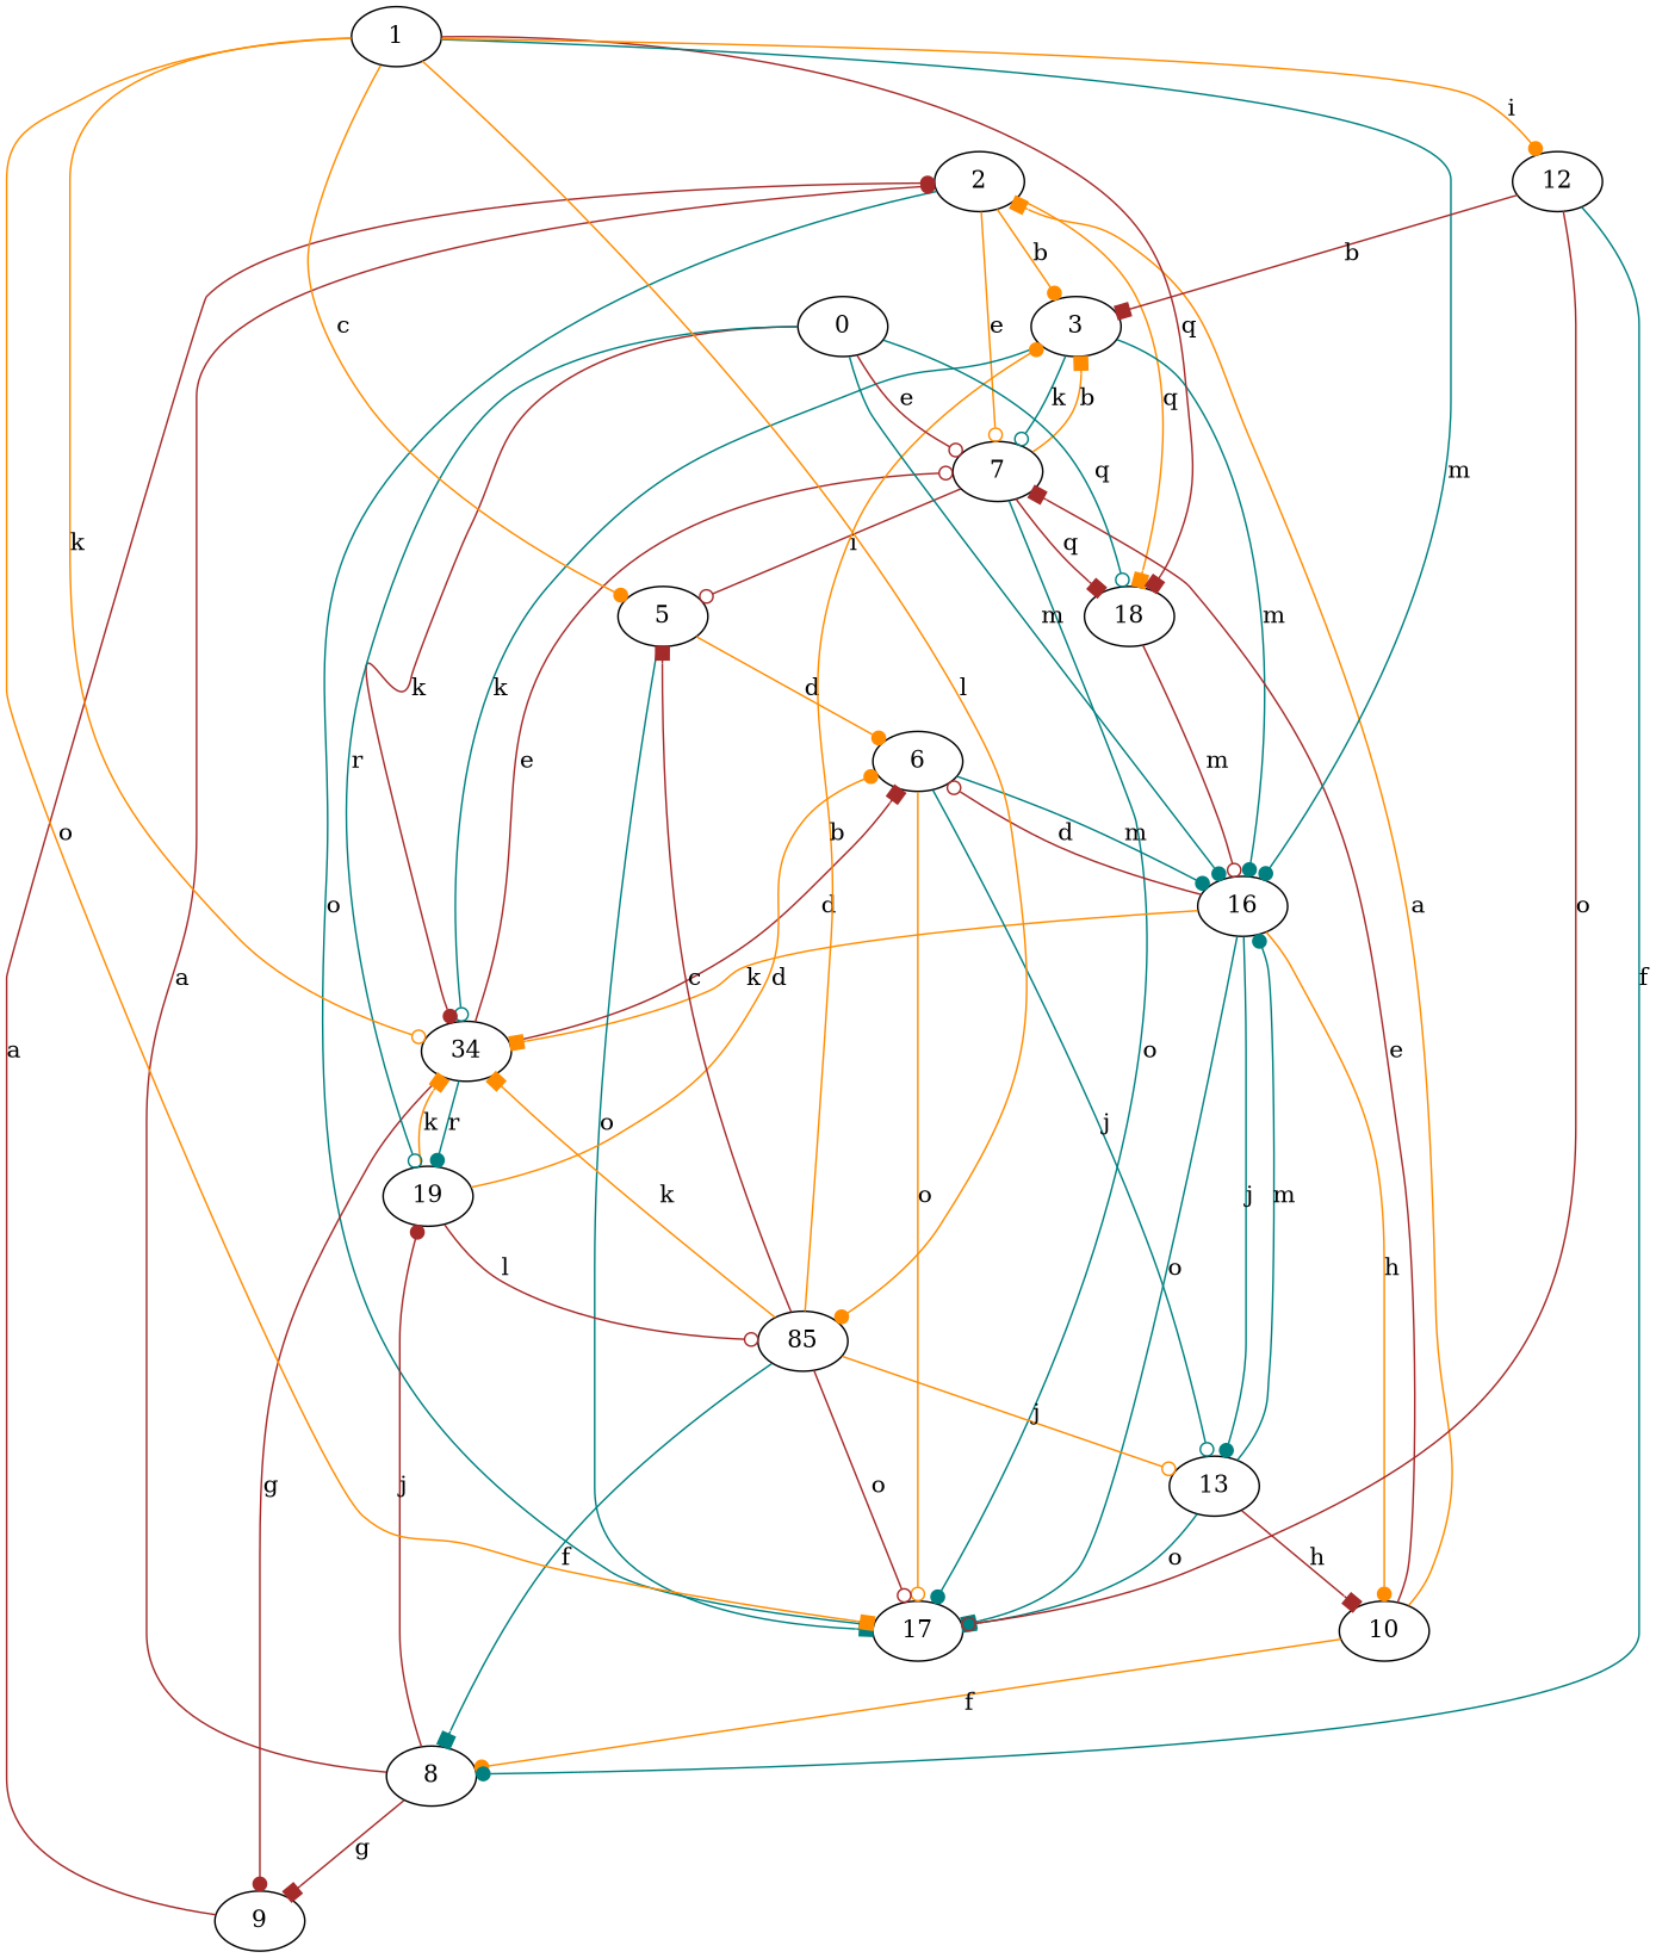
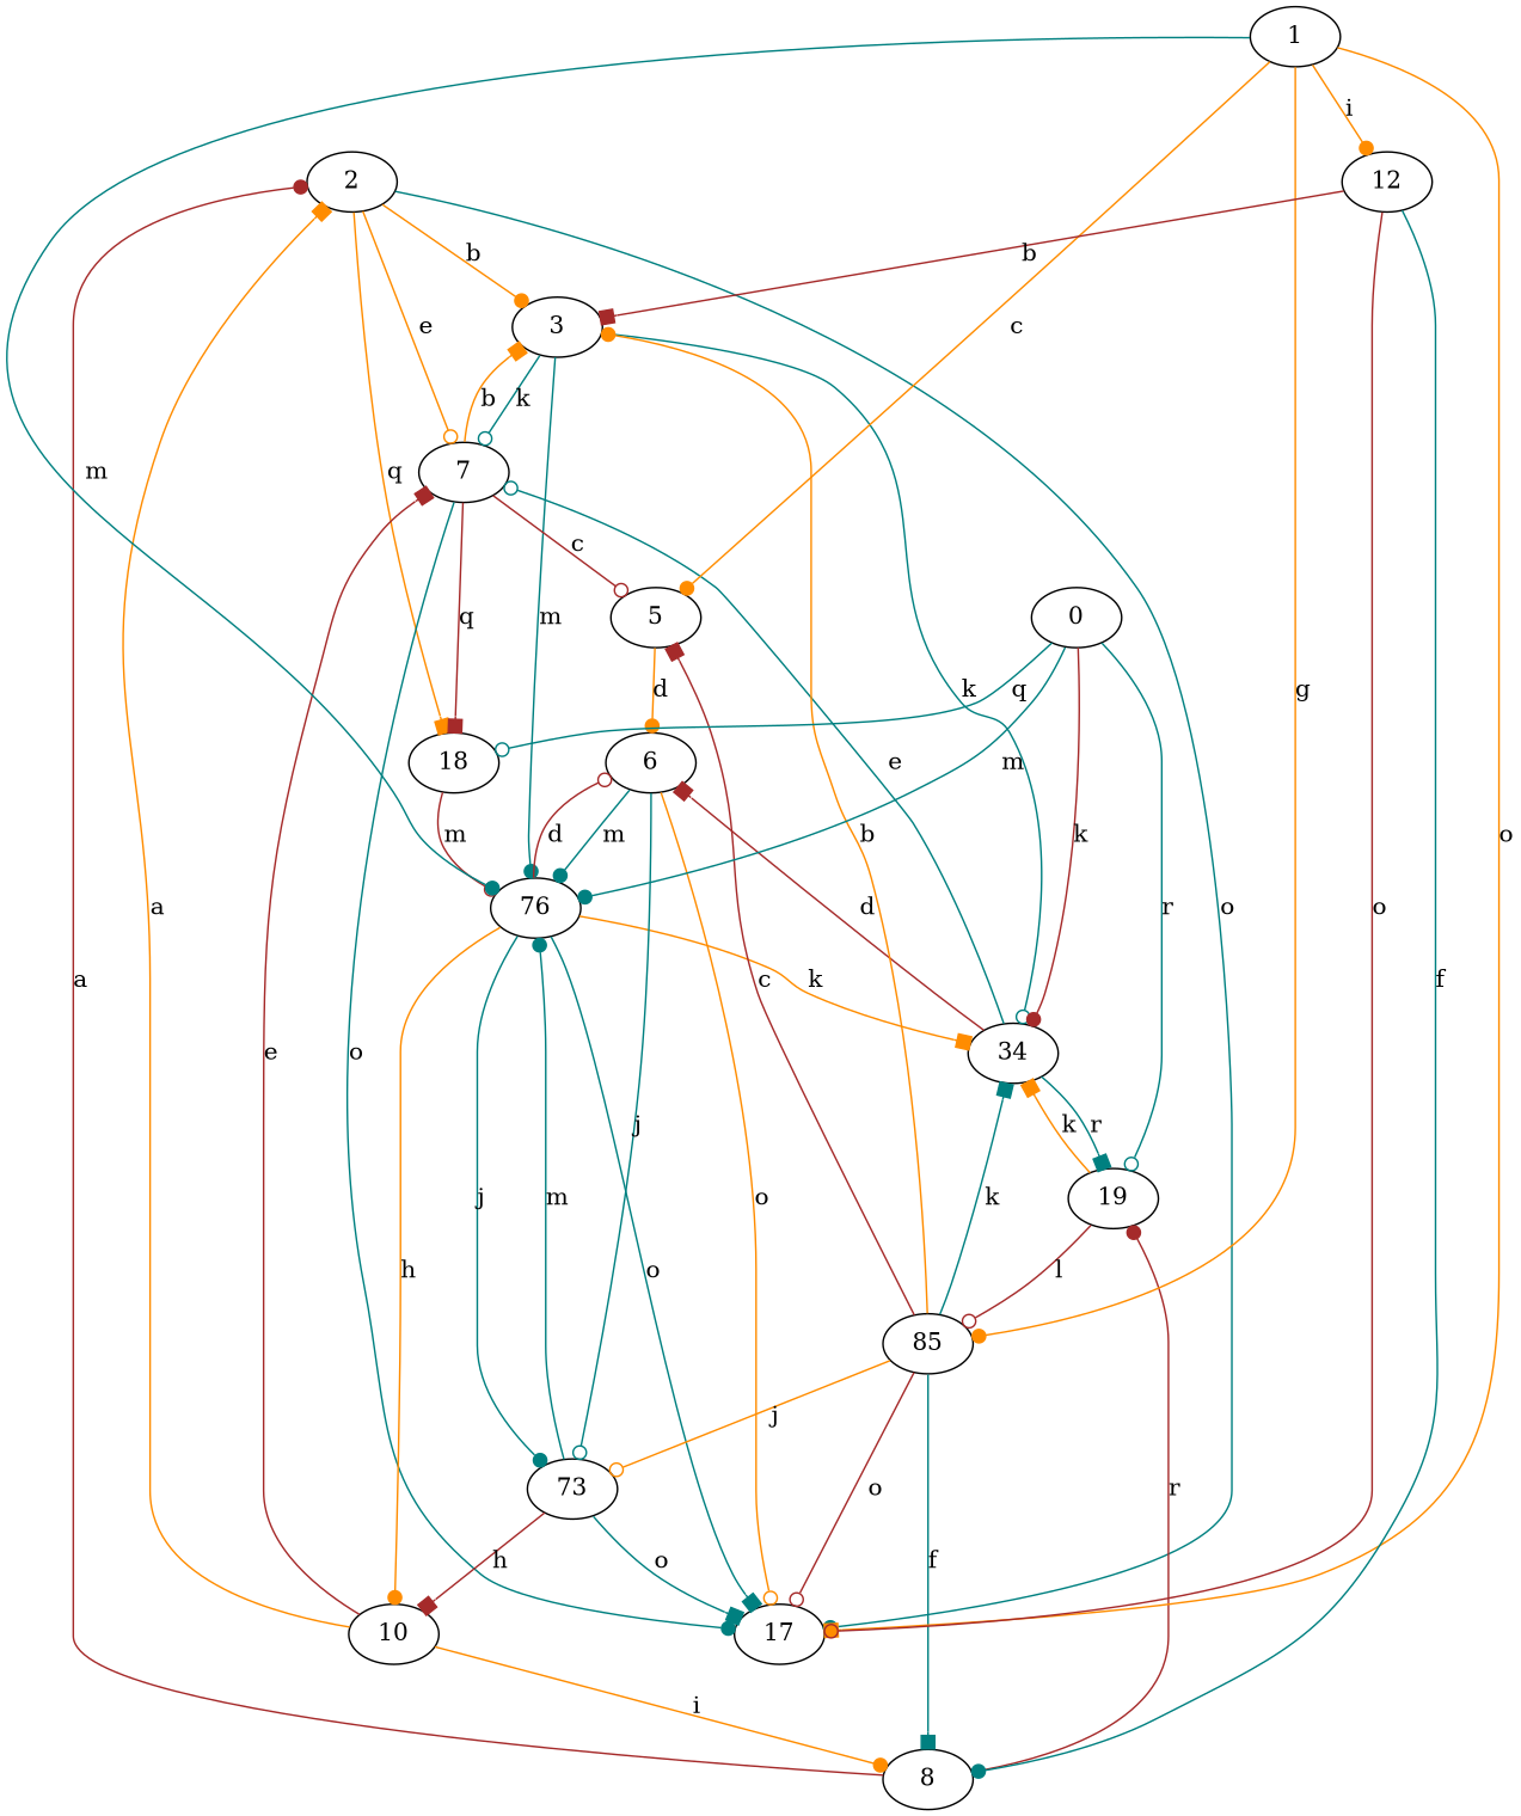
  strict digraph {
    edge [arrowhead=dot color=brown]
    2
    3
    7
    17
    18
    n6 [label=34]
-   16
+   16 [label=76]
    5
    6
-   9
    19
    10
-   13
+   13 [label=73]
    8
    n15 [label=85]
    0
    1
    12
    2 -> 3 [color=darkorange label=b]
    2 -> 7 [arrowhead=odot color=darkorange label=e]
    2 -> 17 [color=teal label=o]
    2 -> 18 [arrowhead=box color=darkorange label=q]
    3 -> 7 [arrowhead=odot color=teal label=k]
    3 -> n6 [arrowhead=odot color=teal label=k]
    3 -> 16 [color=teal label=m]
    7 -> 3 [arrowhead=box color=darkorange label=b]
    7 -> 17 [color=teal label=o]
    7 -> 18 [arrowhead=box label=q]
-   7 -> 5 [arrowhead=odot label=i]
+   7 -> 5 [arrowhead=odot label=c]
    18 -> 16 [arrowhead=odot label=m]
-   n6 -> 7 [arrowhead=odot label=e]
+   n6 -> 7 [arrowhead=odot color=teal label=e]
    n6 -> 6 [arrowhead=box label=d]
-   n6 -> 9 [label=g]
-   n6 -> 19 [color=teal label=r]
+   n6 -> 19 [arrowhead=box color=teal label=r]
    16 -> 17 [arrowhead=box color=teal label=o]
    16 -> n6 [arrowhead=box color=darkorange label=k]
    16 -> 6 [arrowhead=odot label=d]
    16 -> 10 [color=darkorange label=h]
    16 -> 13 [color=teal label=j]
-   5 -> 17 [arrowhead=box color=teal label=o]
    5 -> 6 [color=darkorange label=d]
    6 -> 17 [arrowhead=odot color=darkorange label=o]
    6 -> 16 [color=teal label=m]
    6 -> 13 [arrowhead=odot color=teal label=j]
-   9 -> 2 [label=a]
    19 -> n6 [arrowhead=box color=darkorange label=k]
-   19 -> 6 [color=darkorange label=d]
    19 -> n15 [arrowhead=odot label=l]
    10 -> 2 [arrowhead=box color=darkorange label=a]
    10 -> 7 [arrowhead=box label=e]
-   10 -> 8 [color=darkorange label=f]
+   10 -> 8 [color=darkorange label=i]
    13 -> 17 [arrowhead=box color=teal label=o]
    13 -> 16 [color=teal label=m]
    13 -> 10 [arrowhead=box label=h]
    8 -> 2 [label=a]
-   8 -> 9 [arrowhead=box label=g]
-   8 -> 19 [label=j]
+   8 -> 19 [label=r]
    n15 -> 3 [color=darkorange label=b]
    n15 -> 17 [arrowhead=odot label=o]
-   n15 -> n6 [arrowhead=box color=darkorange label=k]
+   n15 -> n6 [arrowhead=box color=teal label=k]
    n15 -> 5 [arrowhead=box label=c]
    n15 -> 13 [arrowhead=odot color=darkorange label=j]
    n15 -> 8 [arrowhead=box color=teal label=f]
-   0 -> 7 [arrowhead=odot label=e]
    0 -> 18 [arrowhead=odot color=teal label=q]
    0 -> n6 [label=k]
    0 -> 16 [color=teal label=m]
    0 -> 19 [arrowhead=odot color=teal label=r]
    1 -> 17 [arrowhead=box color=darkorange label=o]
-   1 -> 18 [arrowhead=box label=q]
-   1 -> n6 [arrowhead=odot color=darkorange label=k]
    1 -> 16 [color=teal label=m]
    1 -> 5 [color=darkorange label=c]
-   1 -> n15 [color=darkorange label=l]
+   1 -> n15 [color=darkorange label=g]
    1 -> 12 [color=darkorange label=i]
    12 -> 3 [arrowhead=box label=b]
    12 -> 17 [arrowhead=odot label=o]
    12 -> 8 [color=teal label=f]
  }
